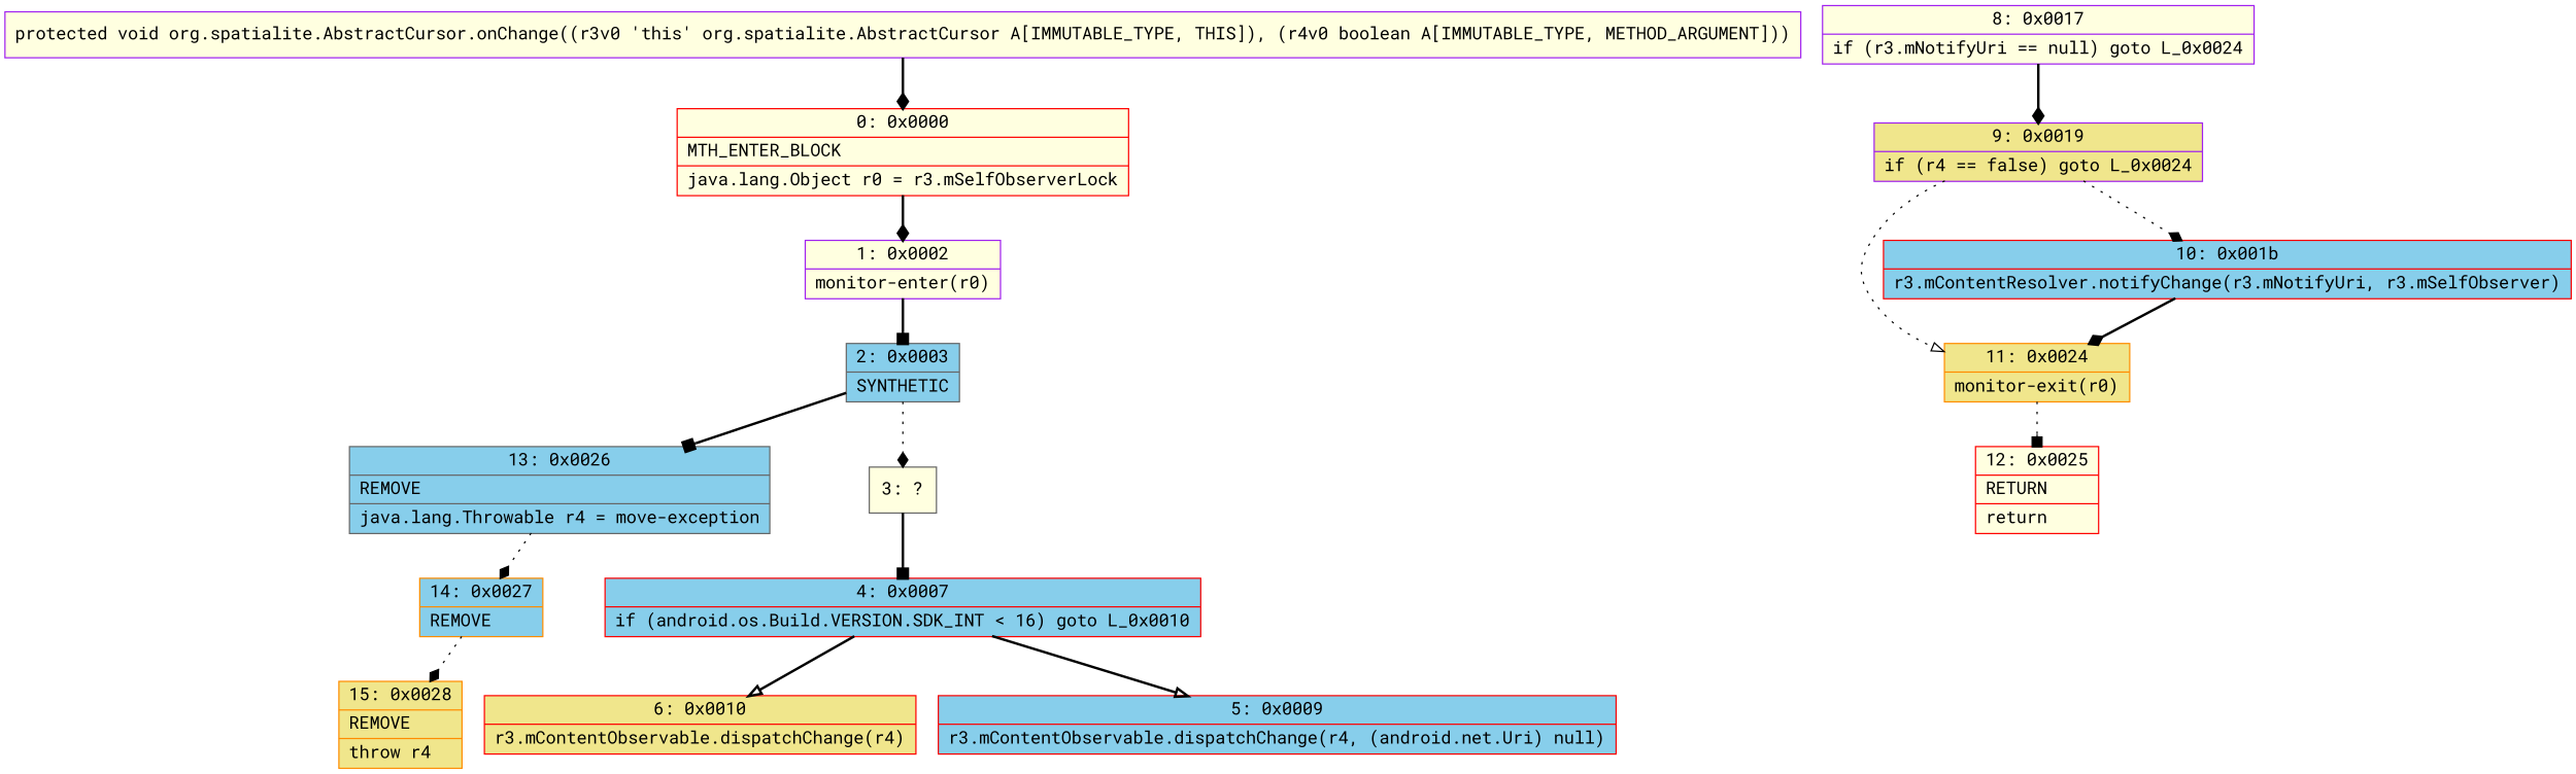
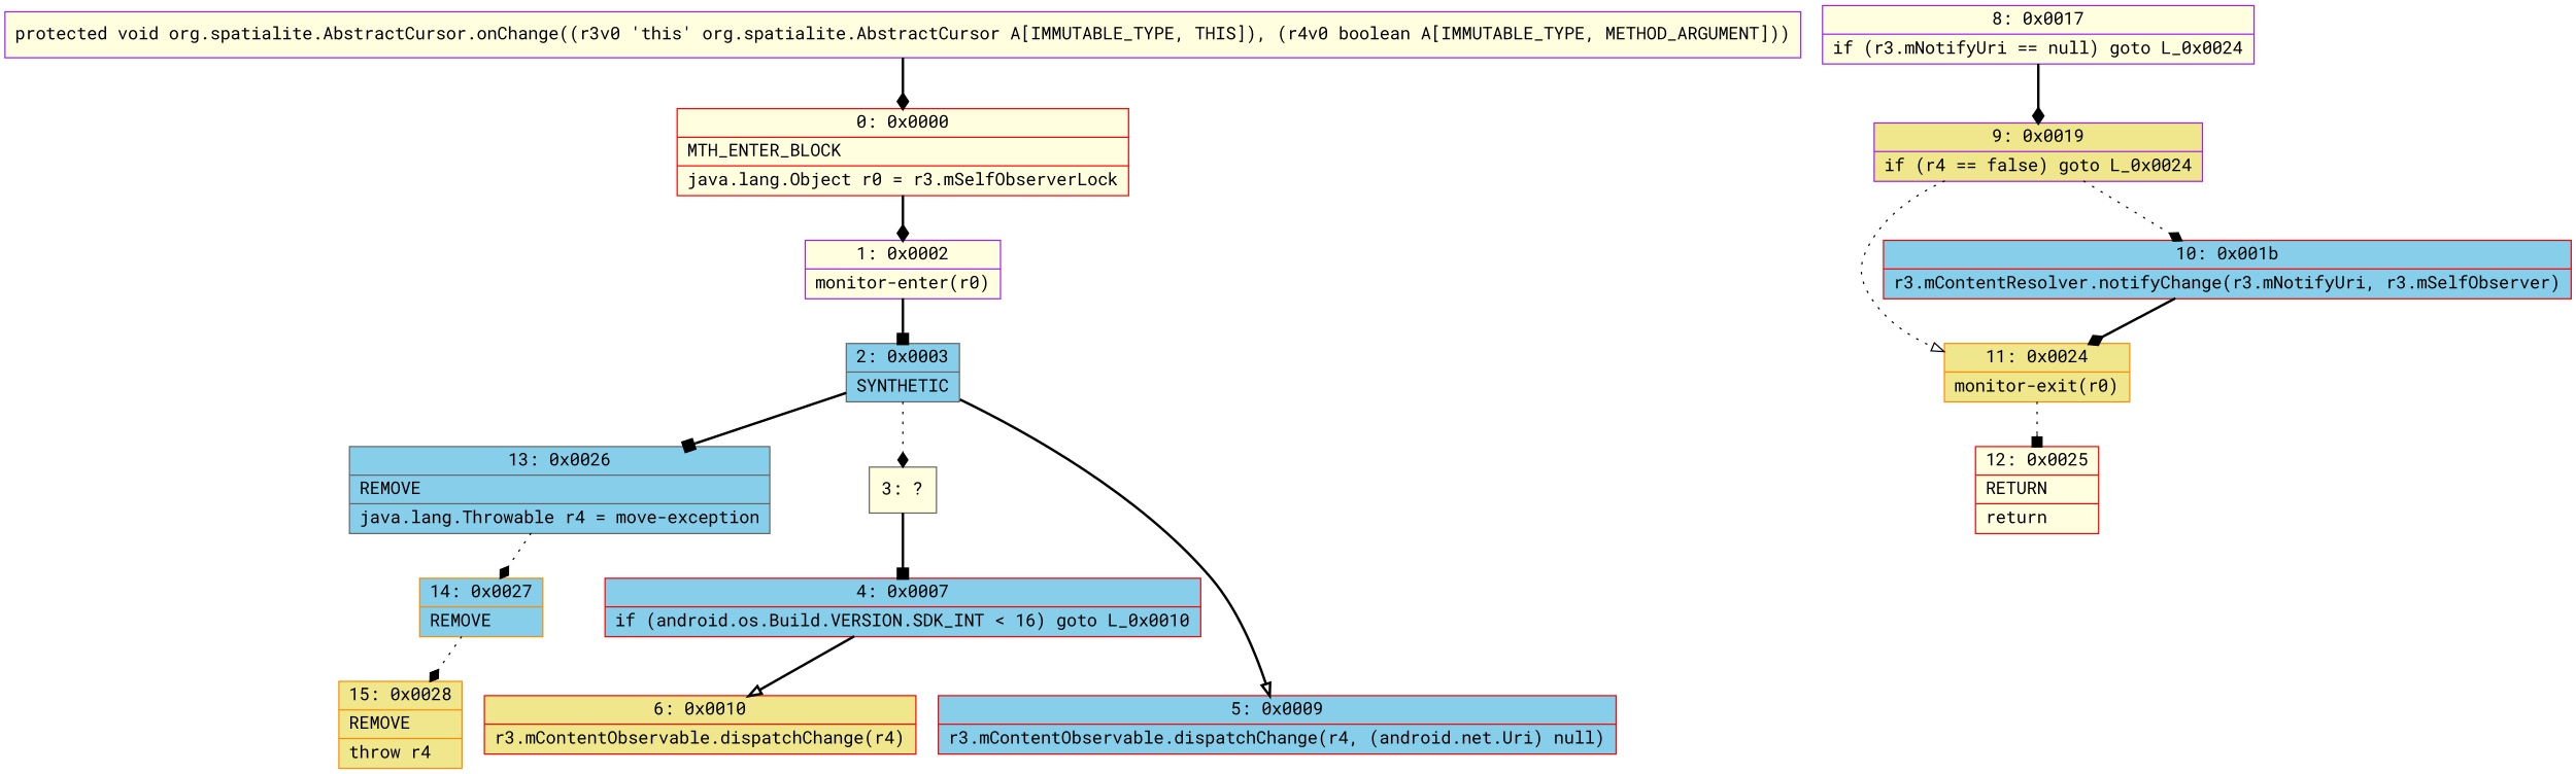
  digraph {
    fontname="Roboto Mono"
    node [color=red fillcolor=lightyellow fontname="Roboto Mono" shape=record style=filled]
    edge [arrowhead=diamond fontname="Roboto Mono" style=bold]
    n1 [label="{0\:\ 0x0000|MTH_ENTER_BLOCK\l|java.lang.Object r0 = r3.mSelfObserverLock\l}"]
    n2 [color=purple label="{1\:\ 0x0002|monitor\-enter(r0)\l}"]
    n3 [color=gray40 fillcolor=skyblue label="{2\:\ 0x0003|SYNTHETIC\l}"]
    n4 [color=gray40 label="{3\:\ ?}"]
    n5 [color=gray40 fillcolor=skyblue label="{13\:\ 0x0026|REMOVE\l|java.lang.Throwable r4 = move\-exception\l}"]
    n6 [fillcolor=skyblue label="{4\:\ 0x0007|if (android.os.Build.VERSION.SDK_INT \< 16) goto L_0x0010\l}"]
    n7 [color=darkorange fillcolor=skyblue label="{14\:\ 0x0027|REMOVE\l}"]
    n8 [fillcolor=skyblue label="{5\:\ 0x0009|r3.mContentObservable.dispatchChange(r4, (android.net.Uri) null)\l}"]
    n9 [fillcolor=khaki label="{6\:\ 0x0010|r3.mContentObservable.dispatchChange(r4)\l}"]
    n10 [color=purple label="{8\:\ 0x0017|if (r3.mNotifyUri == null) goto L_0x0024\l}"]
    n11 [color=purple fillcolor=khaki label="{9\:\ 0x0019|if (r4 == false) goto L_0x0024\l}"]
    n12 [color=darkorange fillcolor=khaki label="{11\:\ 0x0024|monitor\-exit(r0)\l}"]
    n13 [fillcolor=skyblue label="{10\:\ 0x001b|r3.mContentResolver.notifyChange(r3.mNotifyUri, r3.mSelfObserver)\l}"]
    n14 [label="{12\:\ 0x0025|RETURN\l|return\l}"]
    n15 [color=darkorange fillcolor=khaki label="{15\:\ 0x0028|REMOVE\l|throw r4\l}"]
    n16 [color=purple label="{protected void org.spatialite.AbstractCursor.onChange((r3v0 'this' org.spatialite.AbstractCursor A[IMMUTABLE_TYPE, THIS]), (r4v0 boolean A[IMMUTABLE_TYPE, METHOD_ARGUMENT])) }"]
    n1 -> n2
    n2 -> n3 [arrowhead=box]
    n3 -> n4 [style=dotted]
    n3 -> n5 [arrowhead=box]
    n4 -> n6 [arrowhead=box]
    n5 -> n7 [style=dotted]
-   n6 -> n8 [arrowhead=onormal]
+   n3 -> n8 [arrowhead=onormal]
    n6 -> n9 [arrowhead=onormal]
    n7 -> n15 [style=dotted]
    n10 -> n11
    n11 -> n12 [arrowhead=onormal style=dotted]
    n11 -> n13 [style=dotted]
    n12 -> n14 [arrowhead=box style=dotted]
    n13 -> n12
    n16 -> n1
  }
